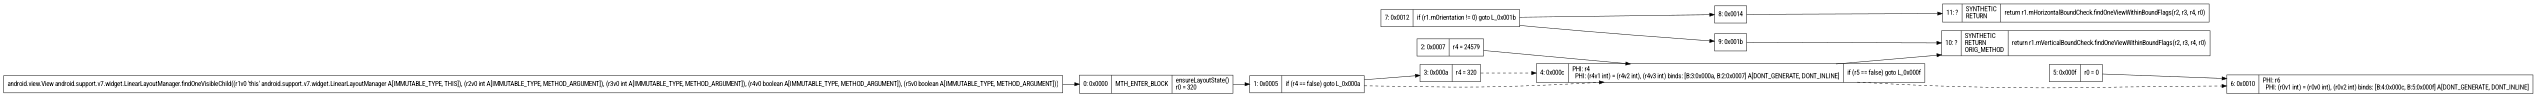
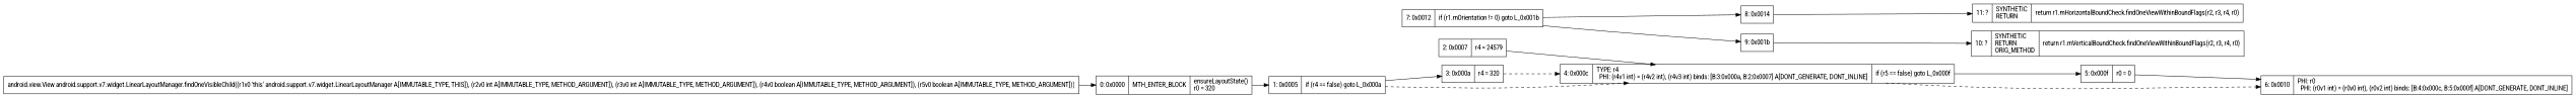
  digraph {
    fontname="Roboto Condensed"
    rankdir=LR
    node [fontname="Roboto Condensed" shape=record]
    edge [fontname="Roboto Condensed"]
    n1 [label="{0\:\ 0x0000|MTH_ENTER_BLOCK\l|ensureLayoutState()\lr0 = 320\l}"]
    n2 [label="{1\:\ 0x0005|if (r4 == false) goto L_0x000a\l}"]
    n3 [label="{3\:\ 0x000a|r4 = 320\l}"]
-   n4 [label="{4\:\ 0x000c|PHI: r4 \l  PHI: (r4v1 int) = (r4v2 int), (r4v3 int) binds: [B:3:0x000a, B:2:0x0007] A[DONT_GENERATE, DONT_INLINE]\l|if (r5 == false) goto L_0x000f\l}"]
+   n4 [label="{4\:\ 0x000c|TYPE: r4 \l  PHI: (r4v1 int) = (r4v2 int), (r4v3 int) binds: [B:3:0x000a, B:2:0x0007] A[DONT_GENERATE, DONT_INLINE]\l|if (r5 == false) goto L_0x000f\l}"]
    n5 [label="{2\:\ 0x0007|r4 = 24579\l}"]
    n6 [label="{5\:\ 0x000f|r0 = 0\l}"]
-   n7 [label="{6\:\ 0x0010|PHI: r6 \l  PHI: (r0v1 int) = (r0v0 int), (r0v2 int) binds: [B:4:0x000c, B:5:0x000f] A[DONT_GENERATE, DONT_INLINE]\l}"]
+   n7 [label="{6\:\ 0x0010|PHI: r0 \l  PHI: (r0v1 int) = (r0v0 int), (r0v2 int) binds: [B:4:0x000c, B:5:0x000f] A[DONT_GENERATE, DONT_INLINE]\l}"]
    n8 [label="{7\:\ 0x0012|if (r1.mOrientation != 0) goto L_0x001b\l}"]
    n9 [label="{8\:\ 0x0014}"]
    n10 [label="{9\:\ 0x001b}"]
    n11 [label="{11\:\ ?|SYNTHETIC\lRETURN\l|return r1.mHorizontalBoundCheck.findOneViewWithinBoundFlags(r2, r3, r4, r0)\l}"]
    n12 [label="{10\:\ ?|SYNTHETIC\lRETURN\lORIG_METHOD\l|return r1.mVerticalBoundCheck.findOneViewWithinBoundFlags(r2, r3, r4, r0)\l}"]
    n13 [label="{android.view.View android.support.v7.widget.LinearLayoutManager.findOneVisibleChild((r1v0 'this' android.support.v7.widget.LinearLayoutManager A[IMMUTABLE_TYPE, THIS]), (r2v0 int A[IMMUTABLE_TYPE, METHOD_ARGUMENT]), (r3v0 int A[IMMUTABLE_TYPE, METHOD_ARGUMENT]), (r4v0 boolean A[IMMUTABLE_TYPE, METHOD_ARGUMENT]), (r5v0 boolean A[IMMUTABLE_TYPE, METHOD_ARGUMENT])) }"]
    n1 -> n2
    n2 -> n3
    n2 -> n4 [style=dashed]
    n3 -> n4 [style=dashed]
-   n4 -> n12
+   n4 -> n6
    n4 -> n7 [style=dashed]
    n5 -> n4
    n6 -> n7
    n8 -> n9 [style=solid]
    n8 -> n10
    n9 -> n11
    n10 -> n12
    n13 -> n1
  }
